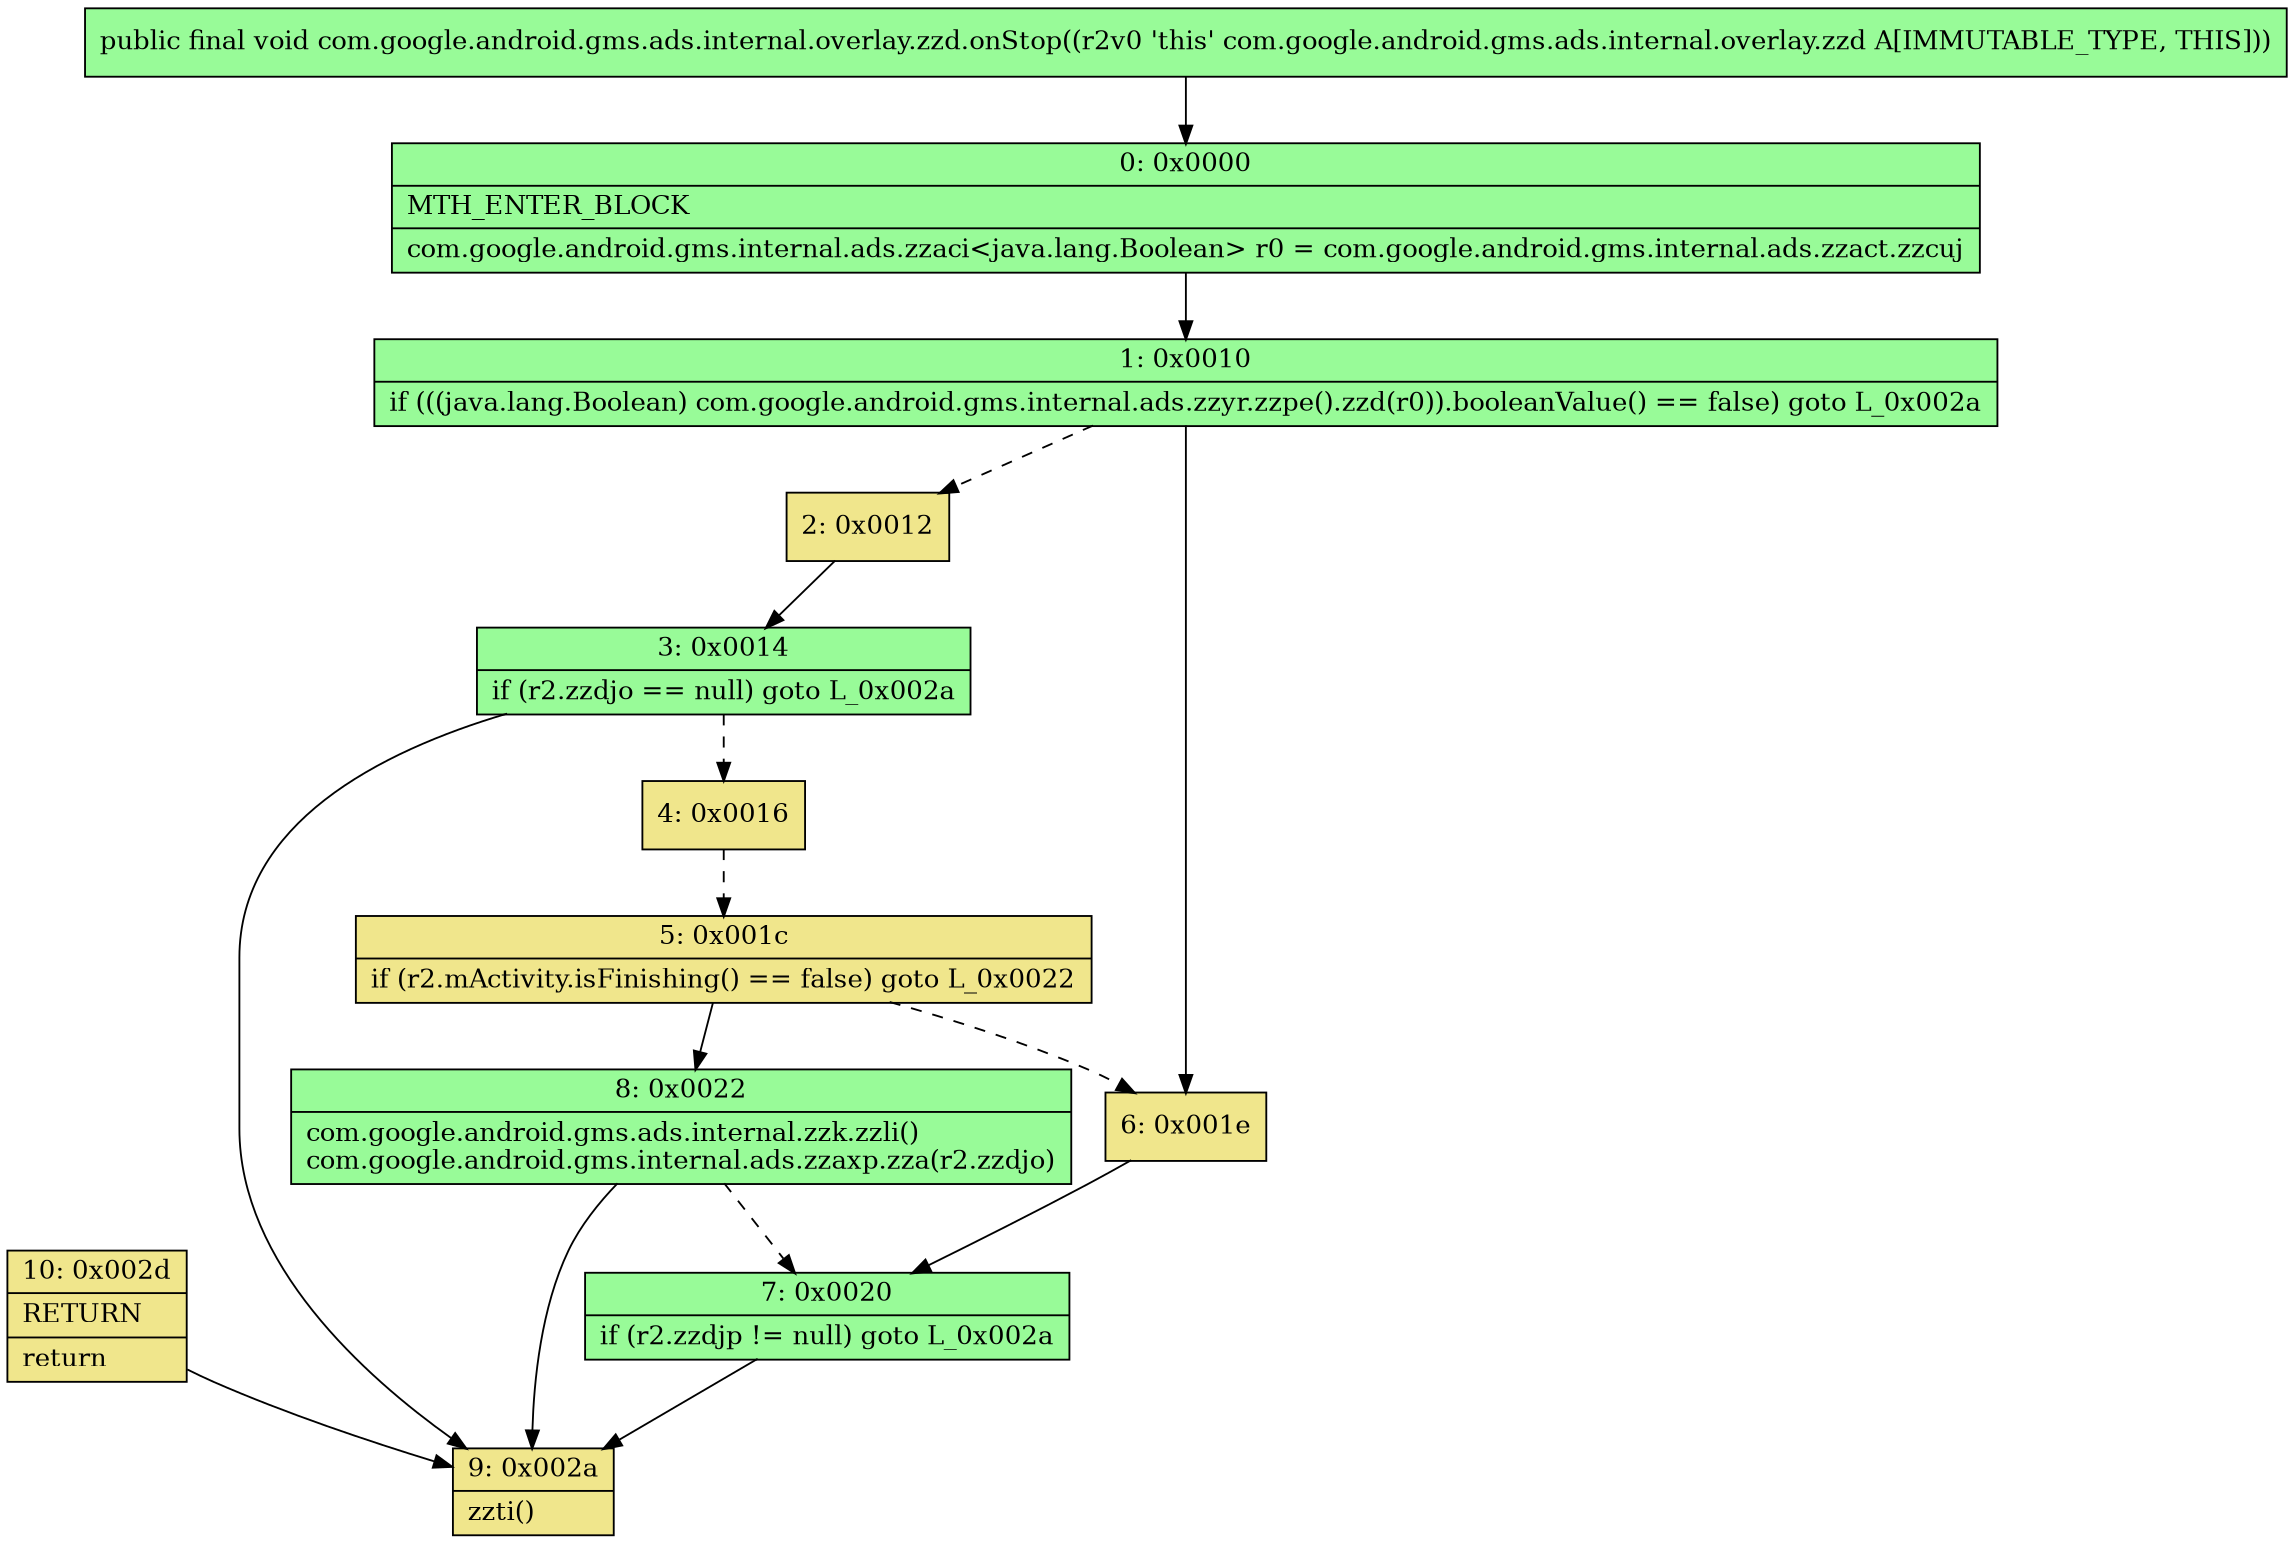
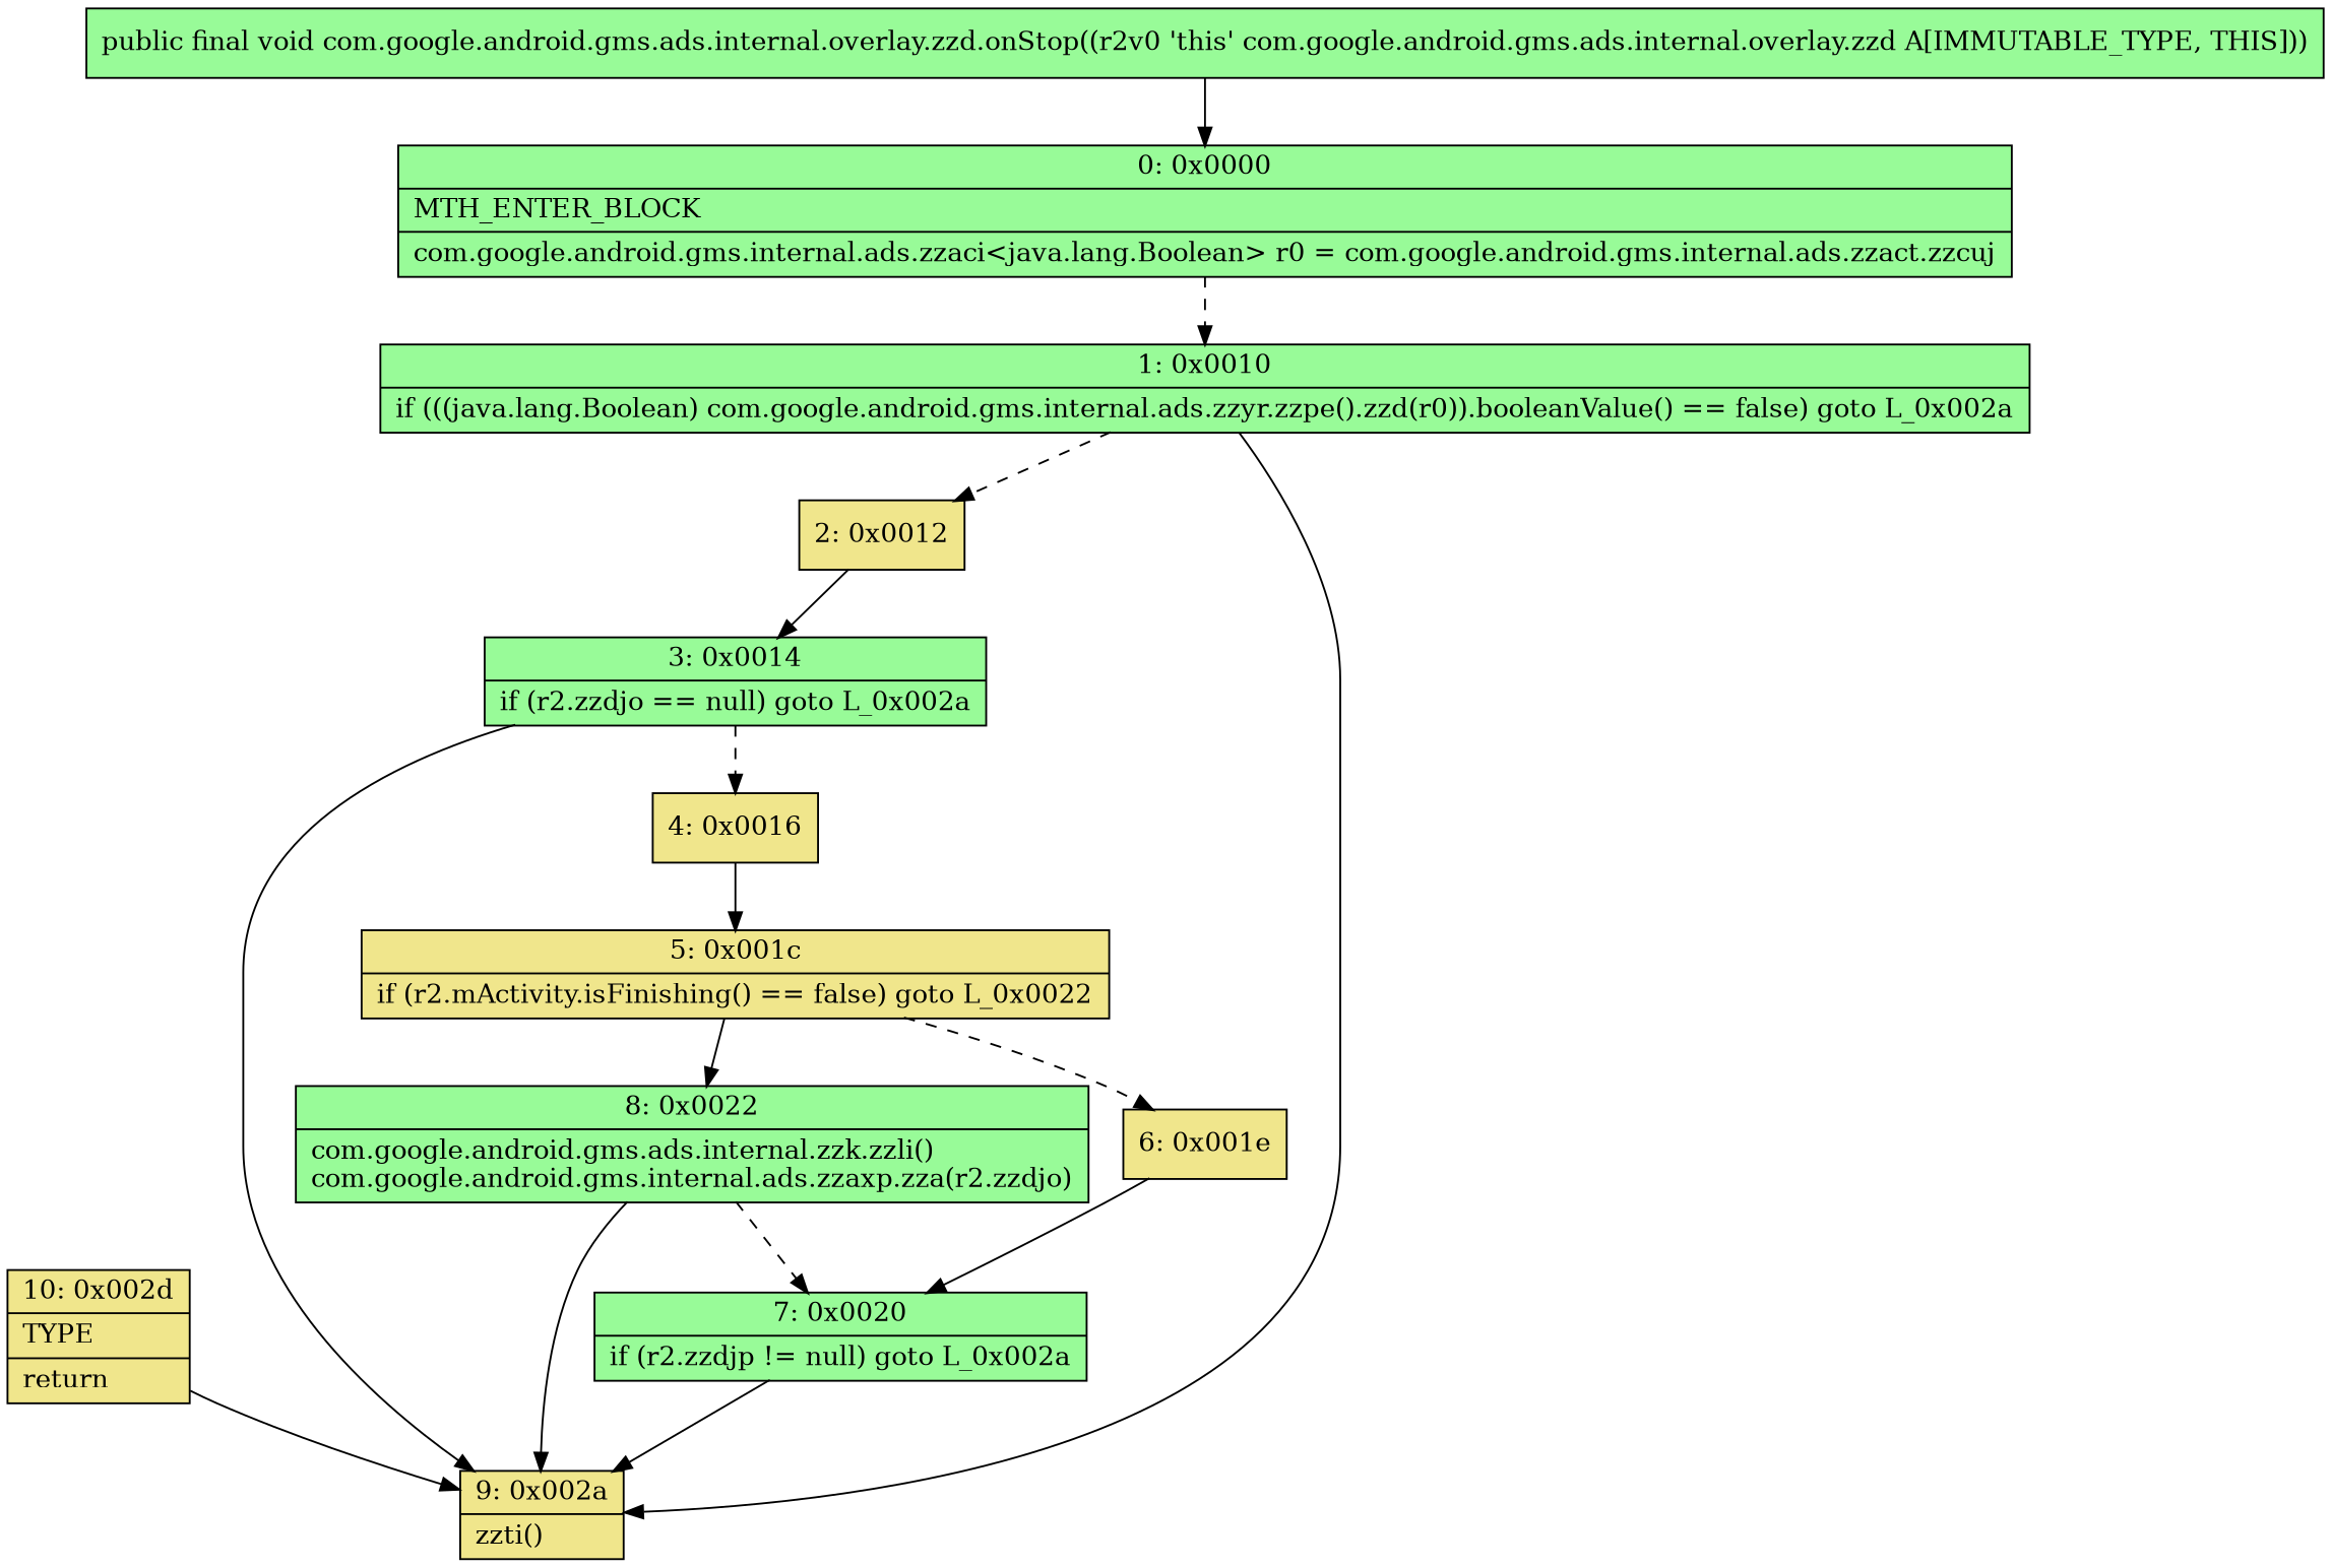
  digraph {
    node [fillcolor=palegreen shape=record style=filled]
    n1 [label="{0\:\ 0x0000|MTH_ENTER_BLOCK\l|com.google.android.gms.internal.ads.zzaci\<java.lang.Boolean\> r0 = com.google.android.gms.internal.ads.zzact.zzcuj\l}"]
    n2 [label="{1\:\ 0x0010|if (((java.lang.Boolean) com.google.android.gms.internal.ads.zzyr.zzpe().zzd(r0)).booleanValue() == false) goto L_0x002a\l}"]
    n3 [fillcolor=khaki label="{2\:\ 0x0012}"]
    n4 [fillcolor=khaki label="{9\:\ 0x002a|zzti()\l}"]
    n5 [label="{3\:\ 0x0014|if (r2.zzdjo == null) goto L_0x002a\l}"]
    n6 [fillcolor=khaki label="{4\:\ 0x0016}"]
    n7 [fillcolor=khaki label="{5\:\ 0x001c|if (r2.mActivity.isFinishing() == false) goto L_0x0022\l}"]
    n8 [fillcolor=khaki label="{6\:\ 0x001e}"]
    n9 [label="{8\:\ 0x0022|com.google.android.gms.ads.internal.zzk.zzli()\lcom.google.android.gms.internal.ads.zzaxp.zza(r2.zzdjo)\l}"]
    n10 [label="{7\:\ 0x0020|if (r2.zzdjp != null) goto L_0x002a\l}"]
-   n11 [fillcolor=khaki label="{10\:\ 0x002d|RETURN\l|return\l}"]
+   n11 [fillcolor=khaki label="{10\:\ 0x002d|TYPE\l|return\l}"]
    n12 [label="{public final void com.google.android.gms.ads.internal.overlay.zzd.onStop((r2v0 'this' com.google.android.gms.ads.internal.overlay.zzd A[IMMUTABLE_TYPE, THIS])) }"]
-   n1 -> n2
+   n1 -> n2 [style=dashed]
    n2 -> n3 [style=dashed]
-   n2 -> n8
+   n2 -> n4
    n3 -> n5
    n5 -> n4
    n5 -> n6 [style=dashed]
-   n6 -> n7 [style=dashed]
+   n6 -> n7
    n7 -> n8 [style=dashed]
    n7 -> n9
    n8 -> n10
    n9 -> n4
    n9 -> n10 [style=dashed]
    n10 -> n4
    n11 -> n4
    n12 -> n1
  }
